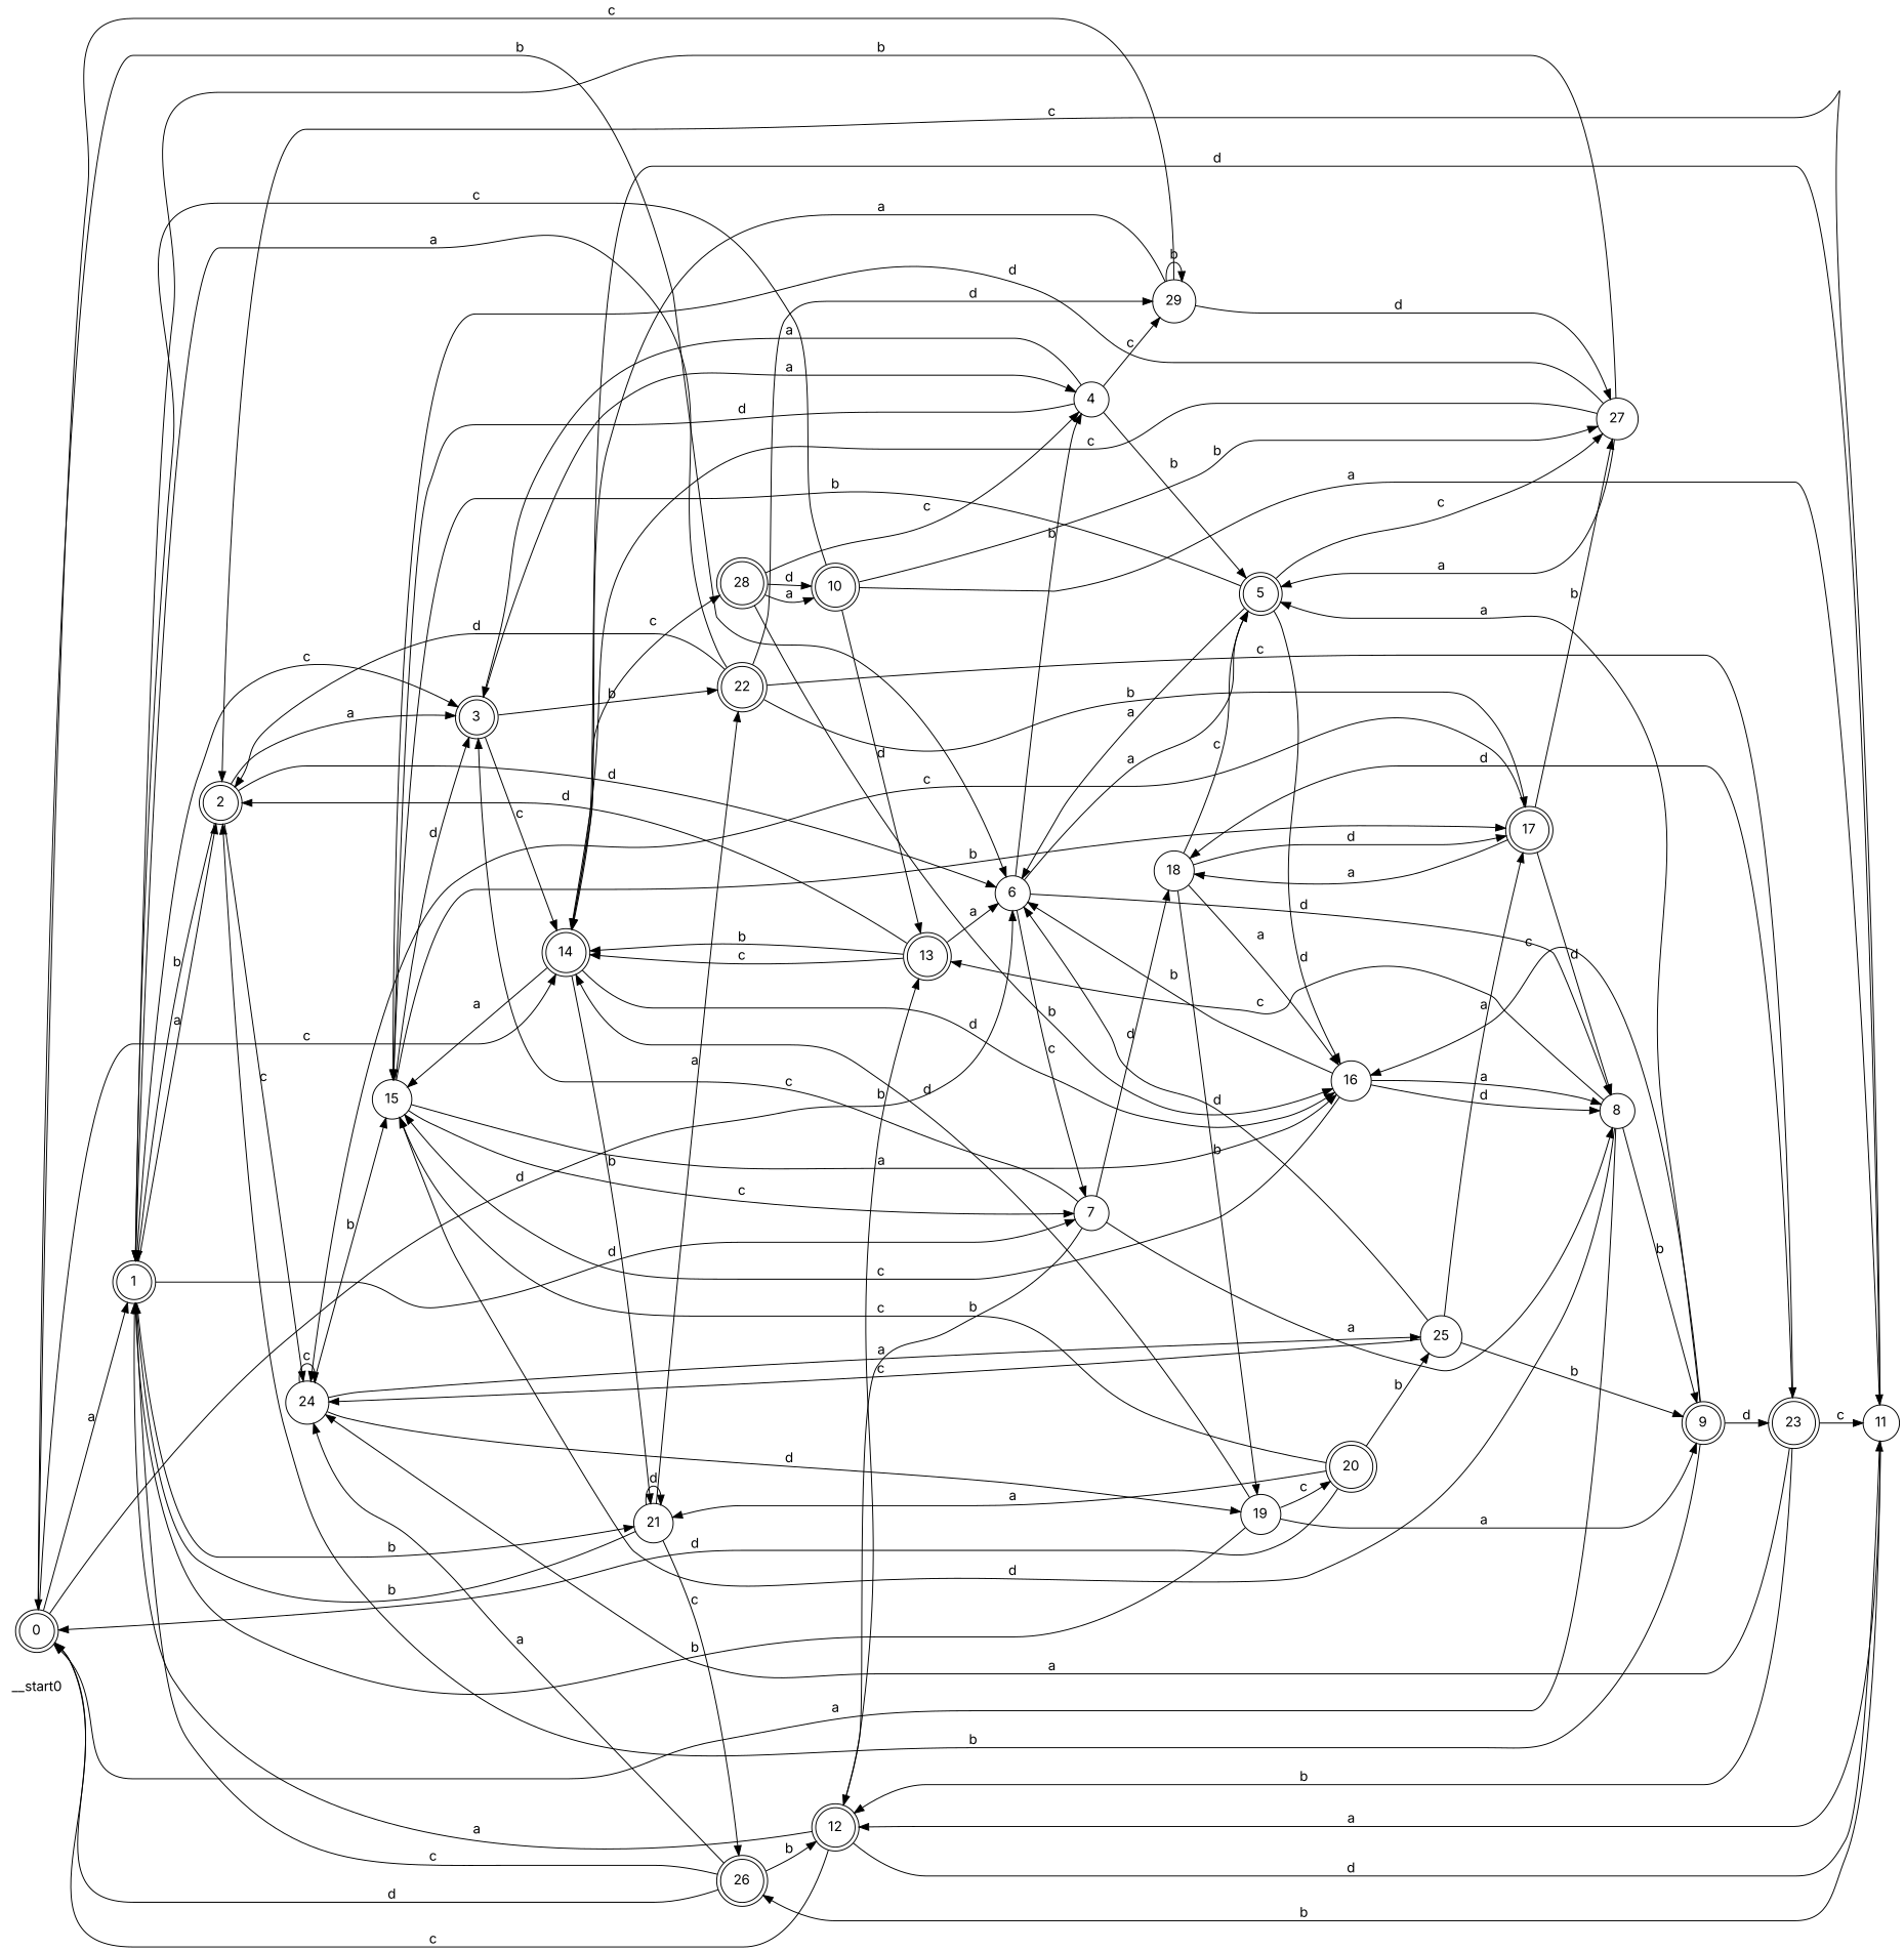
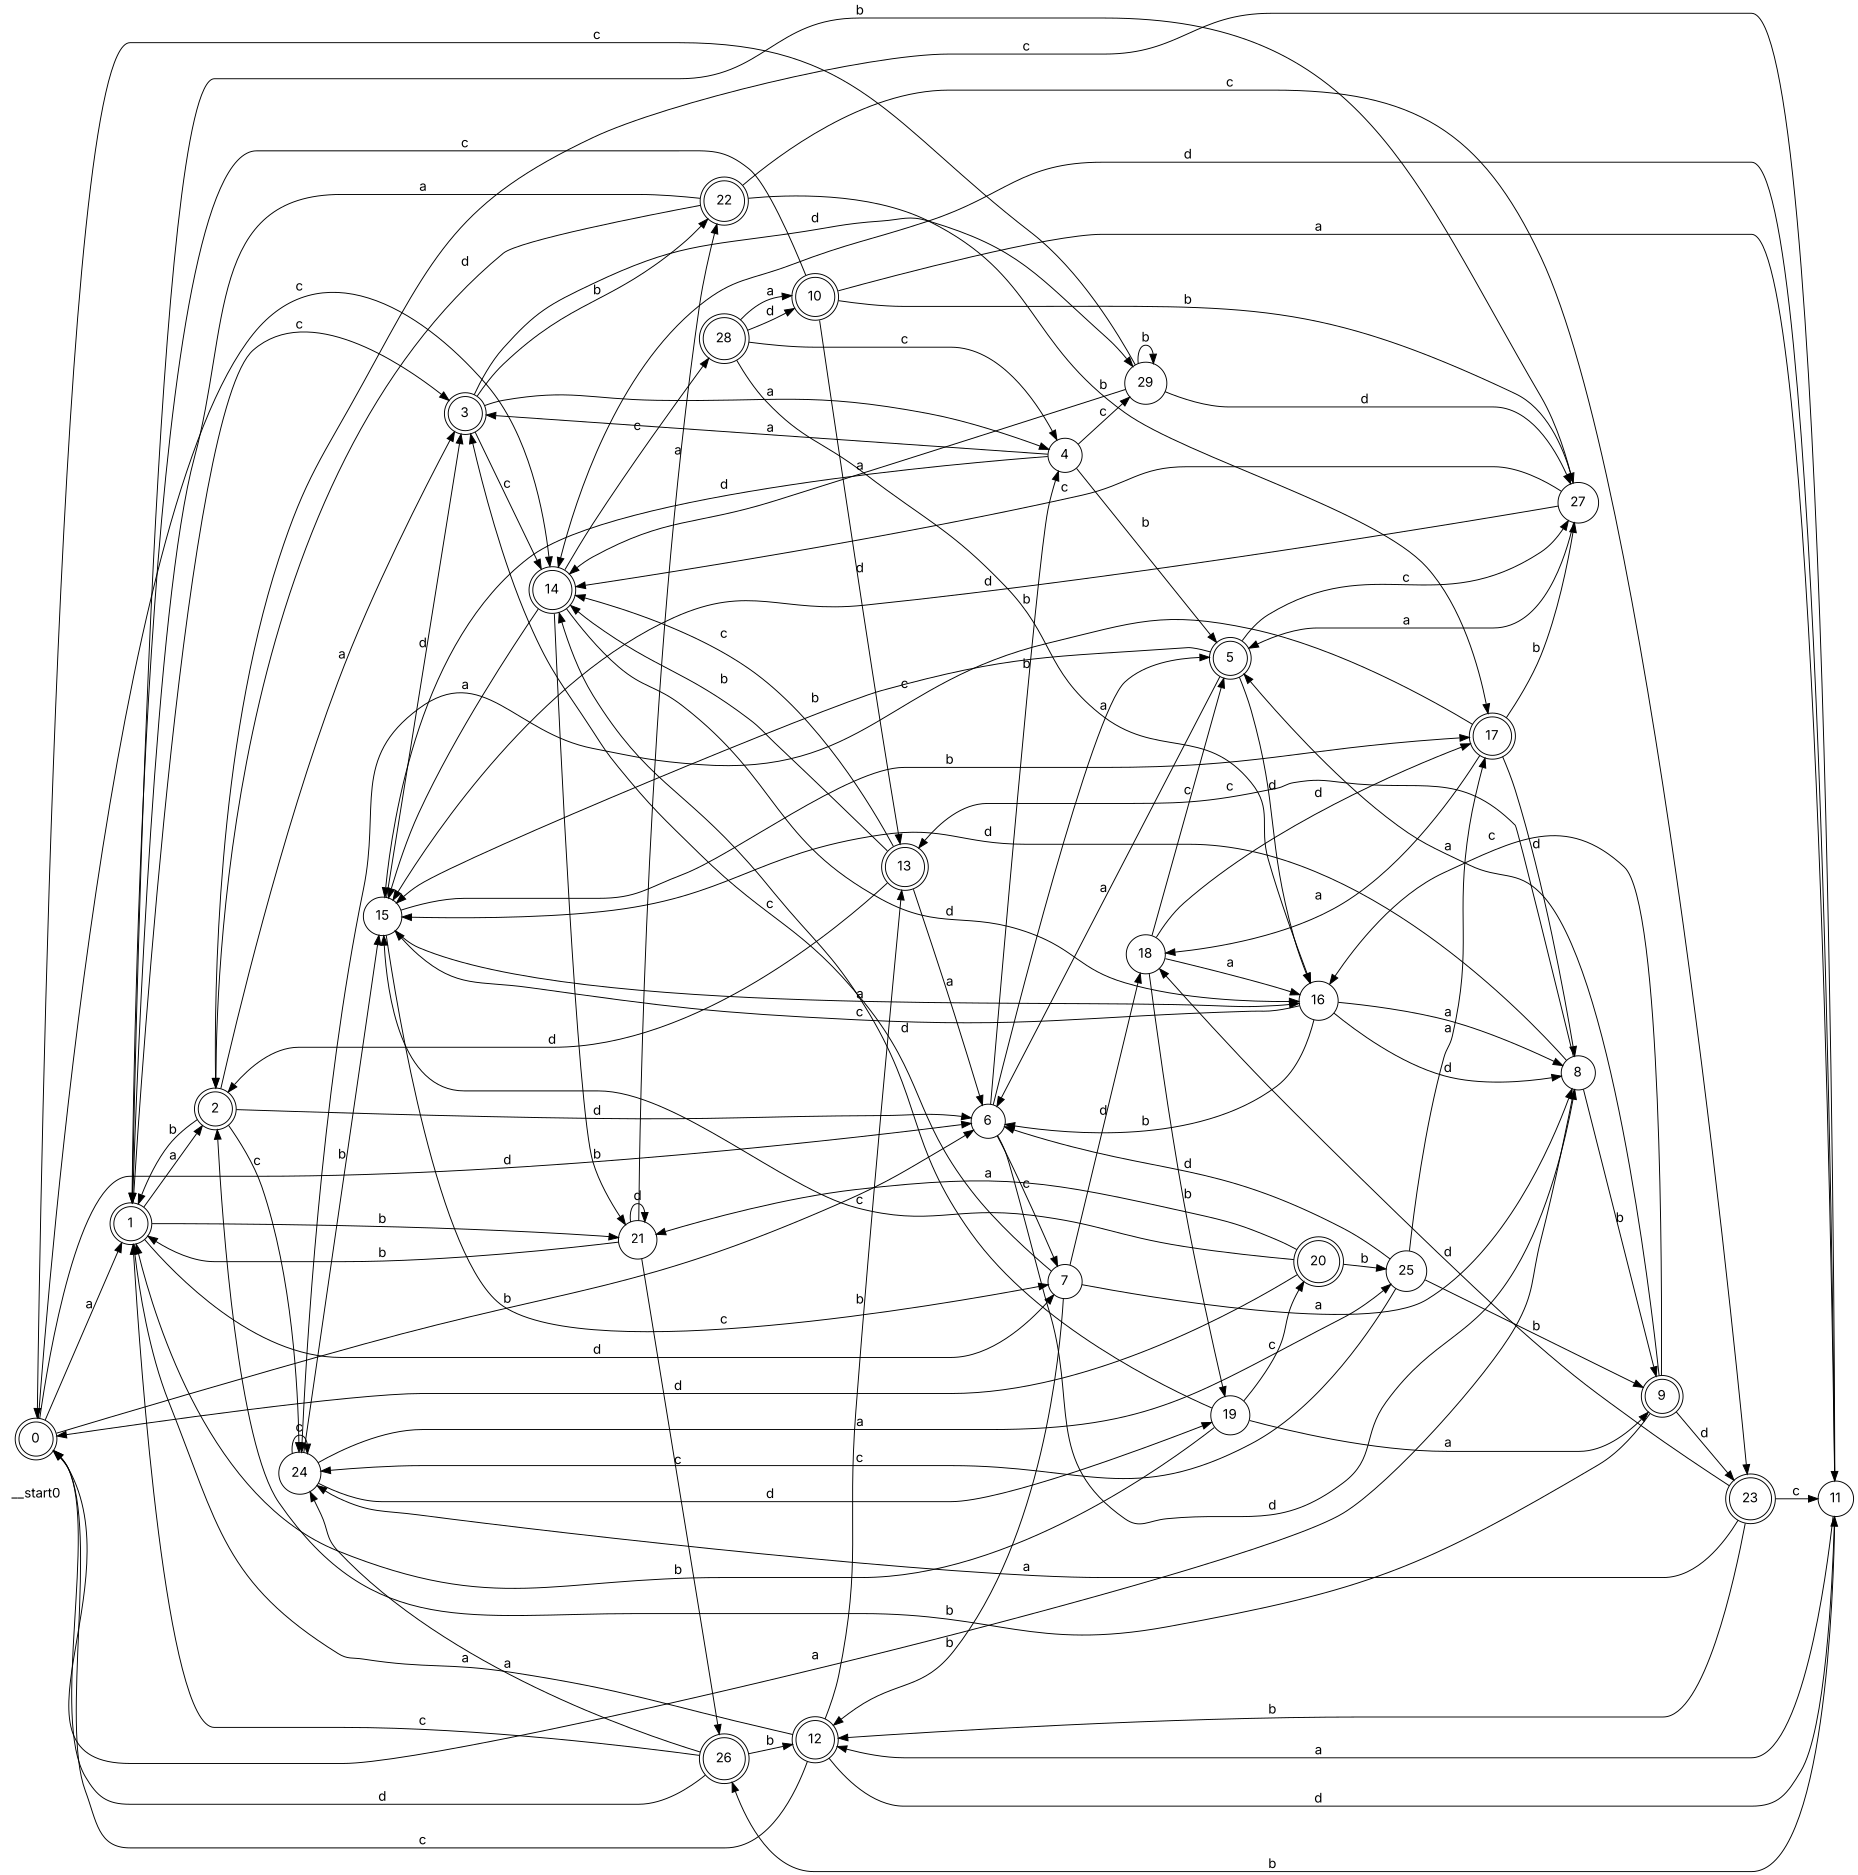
  digraph {
    fontname=Inter
    rankdir=LR
    node [fontname=Inter shape=doublecircle color=black fillcolor=white style="rounded,filled"]
    edge [fontname=Inter]
    __start0 [shape=none color="" fillcolor="" style=""]
    n2 [label=0]
    n3 [label=1]
    n4 [label=6 shape=circle style=filled]
    n5 [label=14]
    n6 [label=2]
    n7 [label=3]
    n8 [label=7 shape=circle style=filled]
    n9 [label=21 shape=circle style=filled]
    n10 [label=4 shape=circle]
    n11 [label=5]
    n12 [label=8 shape=circle style=filled]
    n13 [label=15 shape=circle style=filled]
    n14 [label=16 shape=circle style=filled]
    n15 [label=28]
    n16 [label=24 shape=circle style=filled]
    n17 [label=22]
    n18 [label=29 shape=circle style=filled]
    n19 [label=12]
    n20 [label=18 shape=circle style=filled]
    n21 [label=26]
    n22 [label=19 shape=circle style=filled]
    n23 [label=25 shape=circle style=filled]
    n24 [label=23]
    n25 [label=17]
    n26 [label=27 shape=circle style=filled]
    n27 [label=9]
    n28 [label=13]
    n29 [label=11 shape=circle style=filled]
    n30 [label=10]
    n31 [label=20]
    n2 -> n3 [label=a]
    n2 -> n4 [label=b]
    n2 -> n4 [label=d]
    n2 -> n5 [label=c]
    n3 -> n6 [label=a]
    n3 -> n7 [label=c]
    n3 -> n8 [label=d]
    n3 -> n9 [label=b]
    n4 -> n8 [label=c]
    n4 -> n10 [label=b]
    n4 -> n11 [label=a]
    n4 -> n12 [label=d]
    n5 -> n9 [label=b]
    n5 -> n13 [label=a]
    n5 -> n14 [label=d]
    n5 -> n15 [label=c]
    n6 -> n3 [label=b]
    n6 -> n4 [label=d]
    n6 -> n7 [label=a]
    n6 -> n16 [label=c]
    n7 -> n5 [label=c]
    n7 -> n10 [label=a]
    n7 -> n17 [label=b]
-   n17 -> n18 [label=d]
+   n7 -> n18 [label=d]
    n8 -> n7 [label=c]
    n8 -> n12 [label=a]
    n8 -> n19 [label=b]
    n8 -> n20 [label=d]
    n9 -> n3 [label=b]
    n9 -> n9 [label=d]
    n9 -> n17 [label=a]
    n9 -> n21 [label=c]
    n10 -> n7 [label=a]
    n10 -> n11 [label=b]
    n10 -> n13 [label=d]
    n10 -> n18 [label=c]
    n11 -> n4 [label=a]
    n11 -> n13 [label=b]
    n11 -> n14 [label=d]
    n11 -> n26 [label=c]
    n12 -> n2 [label=a]
    n12 -> n13 [label=d]
    n12 -> n27 [label=b]
    n12 -> n28 [label=c]
    n13 -> n7 [label=d]
    n13 -> n8 [label=c]
    n13 -> n14 [label=a]
    n13 -> n25 [label=b]
    n14 -> n4 [label=b]
    n14 -> n12 [label=a]
    n14 -> n12 [label=d]
    n14 -> n13 [label=c]
    n15 -> n10 [label=c]
    n15 -> n14 [label=b]
    n15 -> n30 [label=a]
    n15 -> n30 [label=d]
    n16 -> n13 [label=b]
    n16 -> n16 [label=c]
    n16 -> n22 [label=d]
    n16 -> n23 [label=a]
    n17 -> n3 [label=a]
    n17 -> n6 [label=d]
    n17 -> n24 [label=c]
    n17 -> n25 [label=b]
    n18 -> n2 [label=c]
    n18 -> n5 [label=a]
    n18 -> n18 [label=b]
    n18 -> n26 [label=d]
    n19 -> n2 [label=c]
    n19 -> n3 [label=a]
    n19 -> n28 [label=b]
    n19 -> n29 [label=d]
    n20 -> n11 [label=c]
    n20 -> n14 [label=a]
    n20 -> n22 [label=b]
    n20 -> n25 [label=d]
    n21 -> n2 [label=d]
    n21 -> n3 [label=c]
    n21 -> n16 [label=a]
    n21 -> n19 [label=b]
    n22 -> n3 [label=b]
    n22 -> n5 [label=d]
    n22 -> n27 [label=a]
    n22 -> n31 [label=c]
    n23 -> n4 [label=d]
    n23 -> n16 [label=c]
    n23 -> n25 [label=a]
    n23 -> n27 [label=b]
    n24 -> n16 [label=a]
    n24 -> n19 [label=b]
    n24 -> n20 [label=d]
    n24 -> n29 [label=c]
    n25 -> n12 [label=d]
    n25 -> n16 [label=c]
    n25 -> n20 [label=a]
    n25 -> n26 [label=b]
    n26 -> n3 [label=b]
    n26 -> n5 [label=c]
    n26 -> n11 [label=a]
    n26 -> n13 [label=d]
    n27 -> n6 [label=b]
    n27 -> n11 [label=a]
    n27 -> n14 [label=c]
    n27 -> n24 [label=d]
    n28 -> n4 [label=a]
    n28 -> n5 [label=b]
    n28 -> n5 [label=c]
    n28 -> n6 [label=d]
    n29 -> n5 [label=d]
    n29 -> n6 [label=c]
    n29 -> n19 [label=a]
    n29 -> n21 [label=b]
    n30 -> n3 [label=c]
    n30 -> n26 [label=b]
    n30 -> n28 [label=d]
    n30 -> n29 [label=a]
    n31 -> n2 [label=d]
    n31 -> n9 [label=a]
    n31 -> n13 [label=c]
    n31 -> n23 [label=b]
  }
